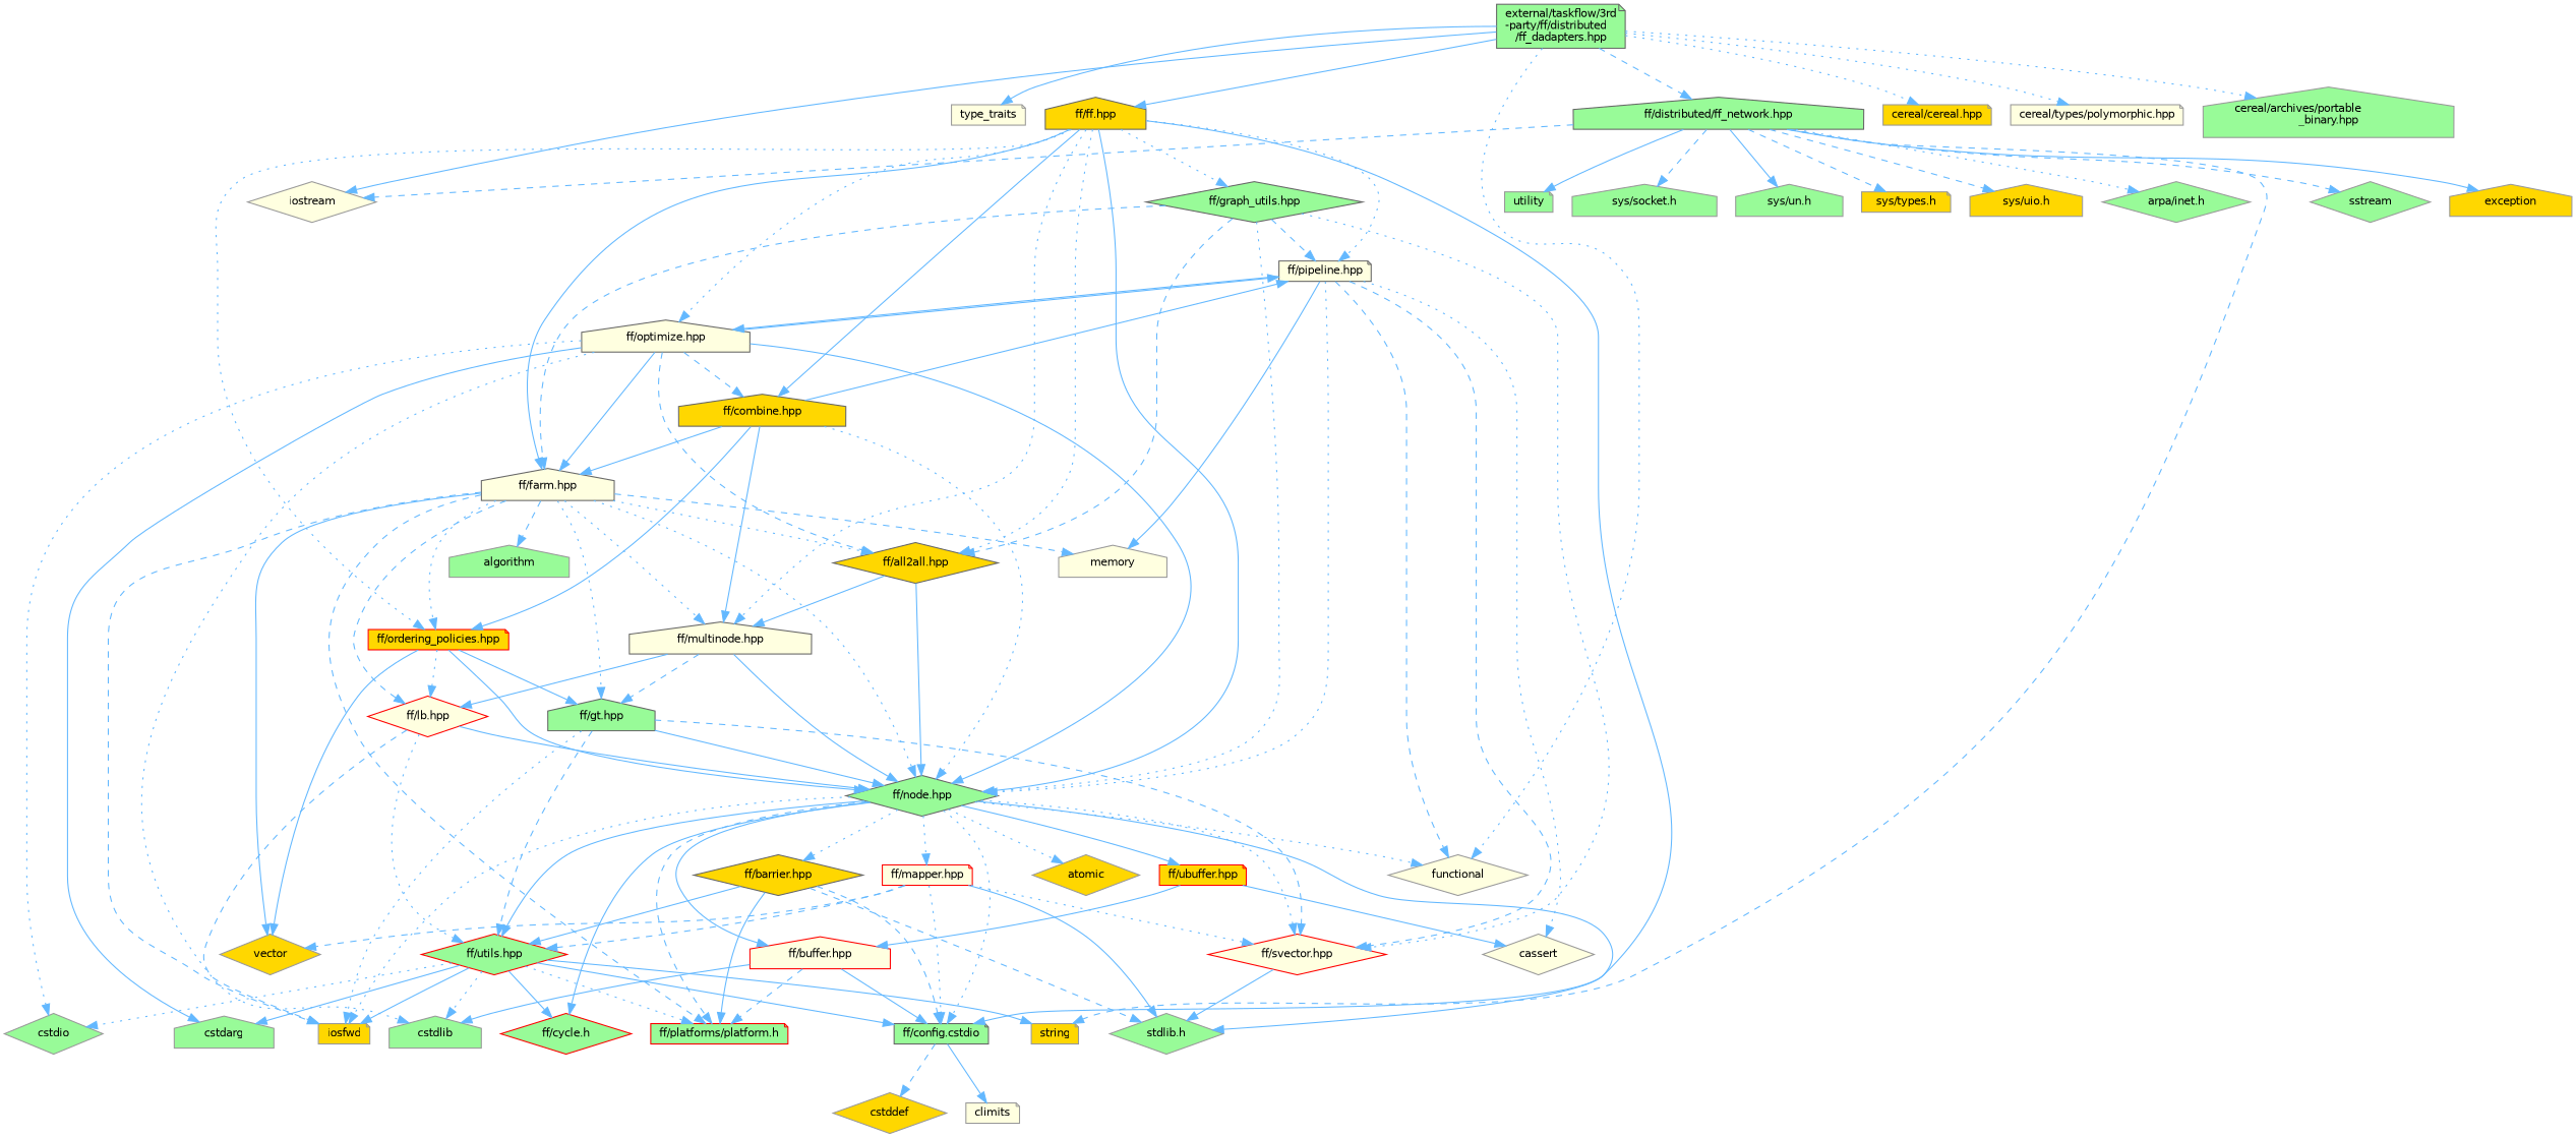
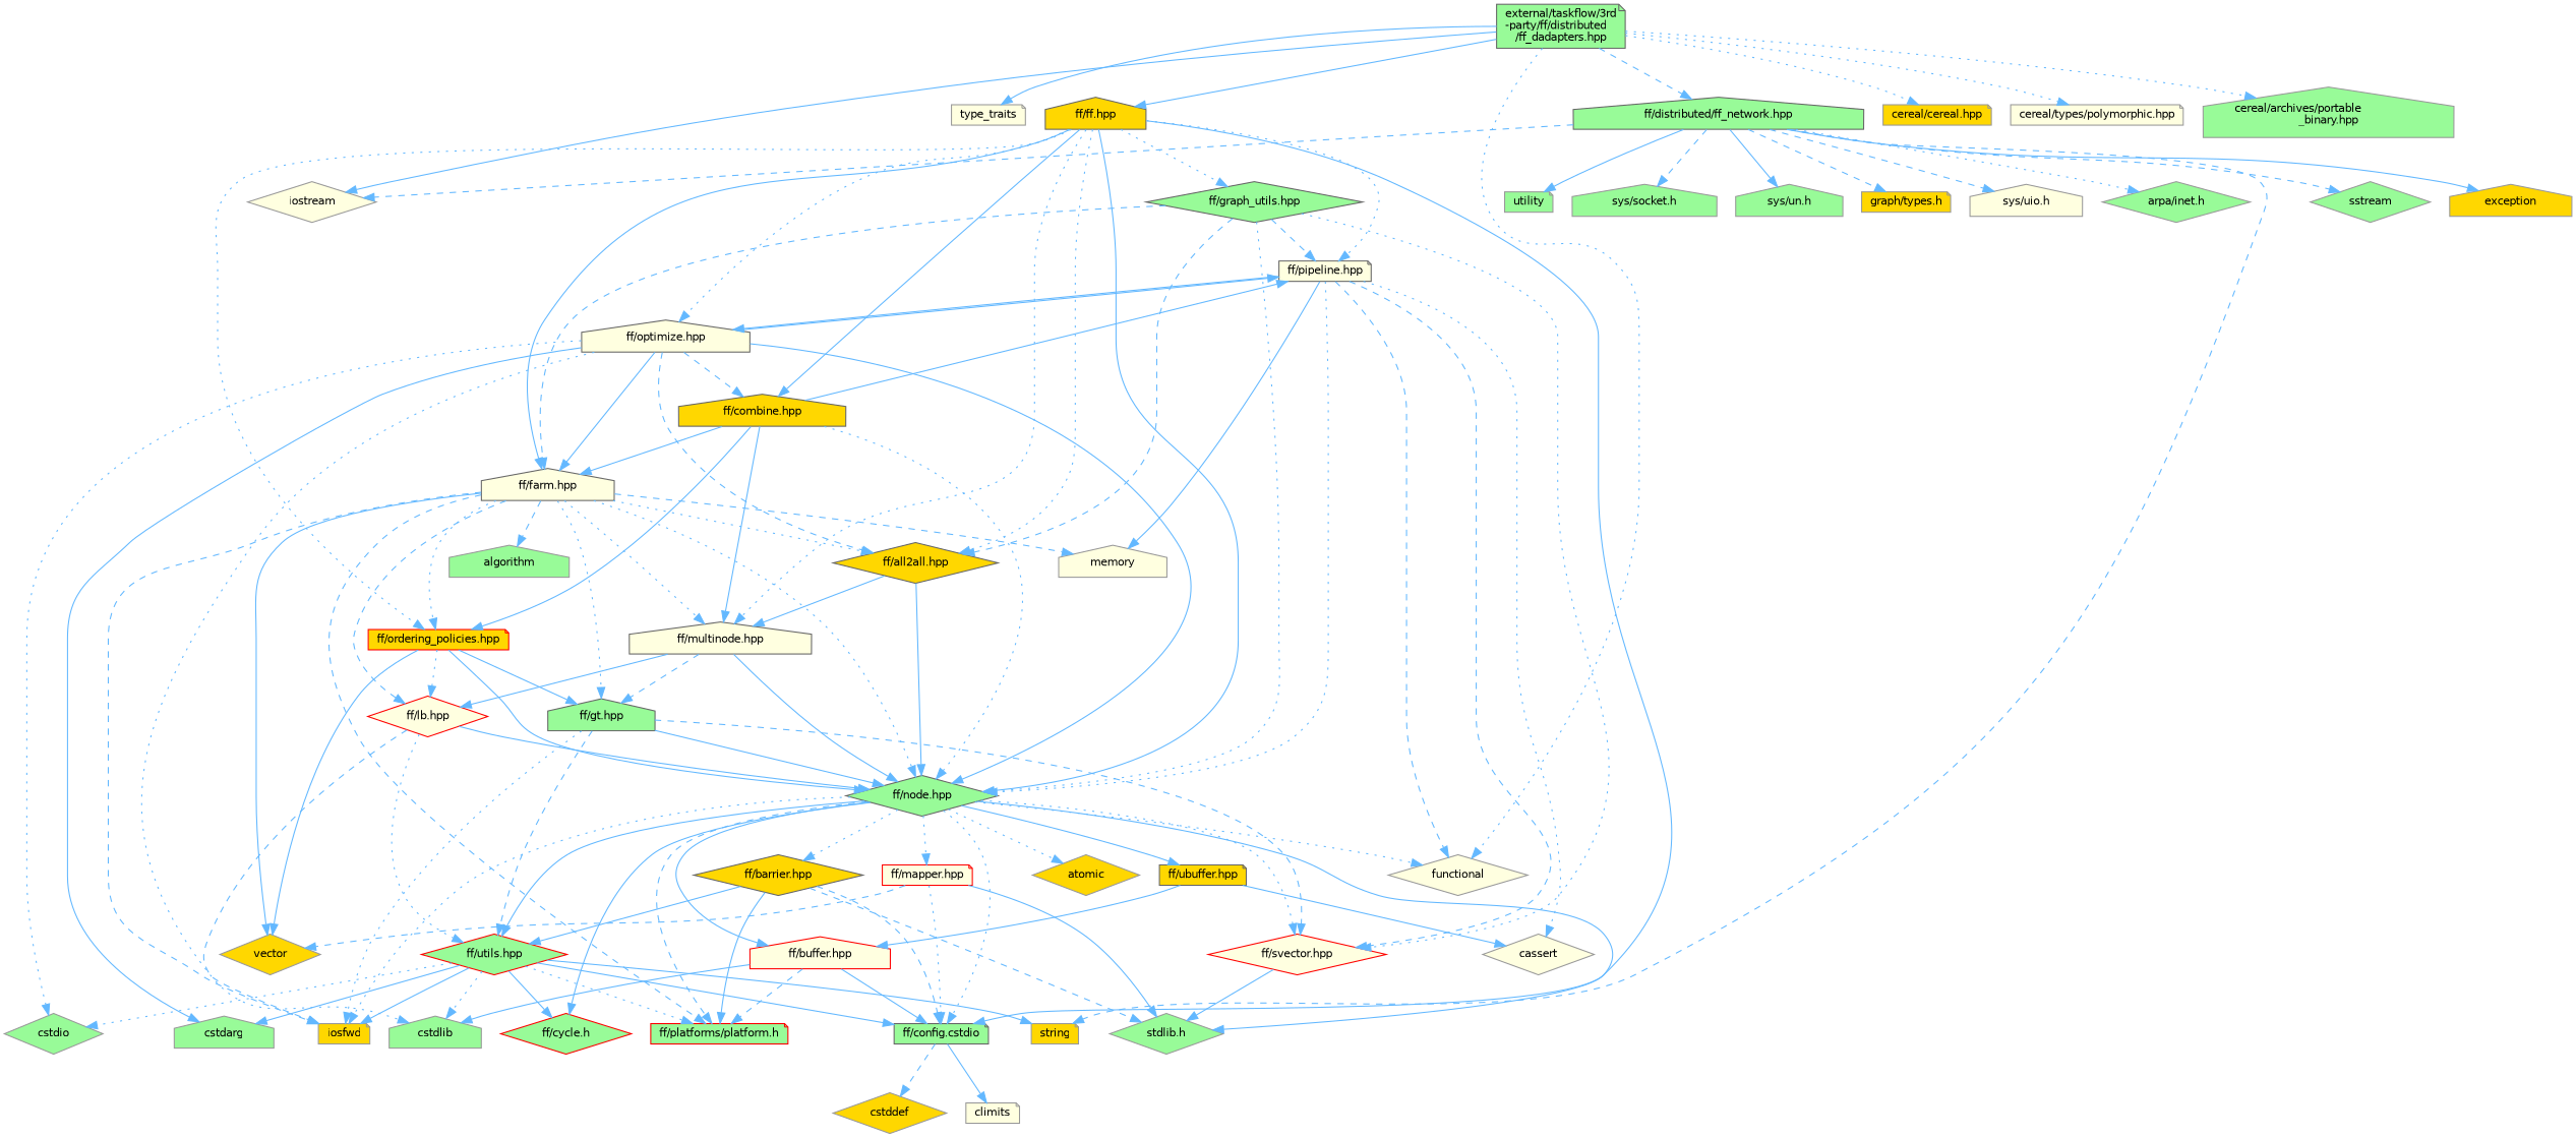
  digraph {
    node [color=grey60 fillcolor=palegreen fontname=Helvetica fontsize=10 shape=diamond style=filled]
    edge [color=steelblue1 fontname=Helvetica fontsize=10 labelfontname=Helvetica labelfontsize=10 style=solid]
    n1 [color=gray40 fontcolor=black height=0.2 label="external/taskflow/3rd\l-party/ff/distributed\l/ff_dadapters.hpp" shape=note width=0.4]
    n2 [fillcolor=lightyellow height=0.2 label=iostream width=0.4]
    n3 [fillcolor=lightyellow height=0.2 label=type_traits shape=note width=0.4]
    n4 [fillcolor=lightyellow height=0.2 label=functional width=0.4]
    n5 [color=grey40 fillcolor=gold height=0.2 label="ff/ff.hpp" shape=house width=0.4]
    n6 [color=grey40 height=0.2 label="ff/distributed/ff_network.hpp" shape=house width=0.4]
    n7 [fillcolor=gold height=0.2 label="cereal/cereal.hpp" shape=note width=0.4]
    n8 [fillcolor=lightyellow height=0.2 label="cereal/types/polymorphic.hpp" shape=note width=0.4]
    n9 [height=0.2 label="cereal/archives/portable\l_binary.hpp" shape=house width=0.4]
    n10 [color=grey40 height=0.2 label="ff/config.cstdio" shape=note width=0.4]
    n11 [color=grey40 height=0.2 label="ff/node.hpp" width=0.4]
    n12 [color=grey40 fillcolor=lightyellow height=0.2 label="ff/multinode.hpp" shape=house width=0.4]
    n13 [color=grey40 fillcolor=lightyellow height=0.2 label="ff/pipeline.hpp" shape=note width=0.4]
    n14 [color=grey40 fillcolor=lightyellow height=0.2 label="ff/optimize.hpp" shape=house width=0.4]
    n15 [color=grey40 fillcolor=lightyellow height=0.2 label="ff/farm.hpp" shape=house width=0.4]
    n16 [color=red fillcolor=gold height=0.2 label="ff/ordering_policies.hpp" shape=note width=0.4]
    n17 [color=grey40 fillcolor=gold height=0.2 label="ff/all2all.hpp" width=0.4]
    n18 [color=grey40 fillcolor=gold height=0.2 label="ff/combine.hpp" shape=house width=0.4]
    n19 [color=grey40 height=0.2 label="ff/graph_utils.hpp" width=0.4]
    n20 [fillcolor=gold height=0.2 label=string shape=note width=0.4]
    n21 [height=0.2 label=sstream width=0.4]
    n22 [fillcolor=gold height=0.2 label=exception shape=house width=0.4]
    n23 [height=0.2 label=utility shape=note width=0.4]
    n24 [height=0.2 label="sys/socket.h" shape=house width=0.4]
    n25 [height=0.2 label="sys/un.h" shape=house width=0.4]
-   n26 [fillcolor=gold height=0.2 label="sys/types.h" shape=note width=0.4]
-   n27 [fillcolor=gold height=0.2 label="sys/uio.h" shape=house width=0.4]
+   n26 [fillcolor=gold height=0.2 label="graph/types.h" shape=note width=0.4]
+   n27 [fillcolor=lightyellow height=0.2 label="sys/uio.h" shape=house width=0.4]
    n28 [height=0.2 label="arpa/inet.h" width=0.4]
    n29 [fillcolor=gold height=0.2 label=cstddef width=0.4]
    n30 [fillcolor=lightyellow height=0.2 label=climits shape=note width=0.4]
    n31 [height=0.2 label="stdlib.h" width=0.4]
    n32 [fillcolor=gold height=0.2 label=iosfwd shape=note width=0.4]
    n33 [color=red height=0.2 label="ff/platforms/platform.h" shape=note width=0.4]
    n34 [color=red height=0.2 label="ff/cycle.h" width=0.4]
    n35 [color=red height=0.2 label="ff/utils.hpp" width=0.4]
    n36 [color=red fillcolor=lightyellow height=0.2 label="ff/buffer.hpp" shape=house width=0.4]
-   n37 [color=red fillcolor=gold height=0.2 label="ff/ubuffer.hpp" shape=note width=0.4]
+   n37 [color=grey40 fillcolor=gold height=0.2 label="ff/ubuffer.hpp" shape=note width=0.4]
    n38 [color=red fillcolor=lightyellow height=0.2 label="ff/mapper.hpp" shape=note width=0.4]
    n39 [color=red fillcolor=lightyellow height=0.2 label="ff/svector.hpp" width=0.4]
    n40 [color=grey40 fillcolor=gold height=0.2 label="ff/barrier.hpp" width=0.4]
    n41 [fillcolor=gold height=0.2 label=atomic width=0.4]
    n42 [color=red fillcolor=lightyellow height=0.2 label="ff/lb.hpp" width=0.4]
    n43 [color=grey40 height=0.2 label="ff/gt.hpp" shape=house width=0.4]
    n44 [fillcolor=lightyellow height=0.2 label=cassert width=0.4]
    n45 [fillcolor=lightyellow height=0.2 label=memory shape=house width=0.4]
    n46 [height=0.2 label=cstdio width=0.4]
    n47 [height=0.2 label=cstdlib shape=house width=0.4]
    n48 [height=0.2 label=cstdarg shape=house width=0.4]
    n49 [fillcolor=gold height=0.2 label=vector width=0.4]
    n50 [height=0.2 label=algorithm shape=house width=0.4]
    n1 -> n2
    n1 -> n3
    n1 -> n4 [style=dotted]
    n1 -> n5
    n1 -> n6 [style=dashed]
    n1 -> n7 [style=dotted]
    n1 -> n8 [style=dotted]
    n1 -> n9 [style=dotted]
    n5 -> n10
    n5 -> n11
    n5 -> n12 [style=dotted]
    n5 -> n13 [style=dotted]
    n5 -> n14 [style=dotted]
    n5 -> n15
    n5 -> n16 [style=dotted]
    n5 -> n17 [style=dotted]
    n5 -> n18
    n5 -> n19 [style=dotted]
    n6 -> n2 [style=dashed]
    n6 -> n20 [style=dashed]
    n6 -> n21 [style=dashed]
    n6 -> n22
    n6 -> n23
    n6 -> n24 [style=dashed]
    n6 -> n25
    n6 -> n26 [style=dashed]
    n6 -> n27 [style=dashed]
    n6 -> n28 [style=dotted]
    n10 -> n29 [style=dashed]
    n10 -> n30
    n11 -> n4 [style=dotted]
    n11 -> n10 [style=dotted]
    n11 -> n31
    n11 -> n32 [style=dotted]
    n11 -> n33 [style=dashed]
    n11 -> n34
    n11 -> n35
    n11 -> n36
    n11 -> n37
    n11 -> n38 [style=dotted]
    n11 -> n39 [style=dotted]
    n11 -> n40 [style=dotted]
    n11 -> n41 [style=dotted]
    n12 -> n11
    n12 -> n42
    n12 -> n43 [style=dashed]
    n13 -> n4 [style=dashed]
    n13 -> n11 [style=dotted]
    n13 -> n14
    n13 -> n39 [style=dashed]
    n13 -> n44 [style=dotted]
    n13 -> n45
    n14 -> n11
    n14 -> n13
    n14 -> n15
    n14 -> n17 [style=dashed]
    n14 -> n18 [style=dashed]
    n14 -> n46 [style=dotted]
    n14 -> n47 [style=dotted]
    n14 -> n48
    n15 -> n11 [style=dotted]
    n15 -> n12 [style=dotted]
    n15 -> n16 [style=dotted]
    n15 -> n17 [style=dotted]
    n15 -> n32 [style=dashed]
    n15 -> n33 [style=dashed]
    n15 -> n42 [style=dashed]
    n15 -> n43 [style=dotted]
    n15 -> n45 [style=dashed]
    n15 -> n49
    n15 -> n50 [style=dashed]
    n16 -> n11
    n16 -> n42 [style=dotted]
    n16 -> n43
    n16 -> n49
    n17 -> n11
    n17 -> n12
    n18 -> n11 [style=dotted]
    n18 -> n12
    n18 -> n13
    n18 -> n15
    n18 -> n16
    n19 -> n11 [style=dotted]
    n19 -> n13 [style=dashed]
    n19 -> n15 [style=dashed]
    n19 -> n17 [style=dashed]
    n19 -> n39 [style=dotted]
    n35 -> n10
    n35 -> n20
    n35 -> n32
    n35 -> n33 [style=dotted]
    n35 -> n34
    n35 -> n46 [style=dotted]
    n35 -> n47 [style=dotted]
    n35 -> n48
    n36 -> n10
    n36 -> n33 [style=dashed]
    n36 -> n47
    n37 -> n36
    n37 -> n44
    n38 -> n10 [style=dotted]
    n38 -> n31
-   n38 -> n35 [style=dashed]
-   n38 -> n39 [style=dotted]
    n38 -> n49 [style=dashed]
    n39 -> n31
    n40 -> n10 [style=dashed]
    n40 -> n31 [style=dashed]
    n40 -> n33
    n40 -> n35
    n42 -> n11
    n42 -> n32 [style=dashed]
    n42 -> n35 [style=dotted]
    n43 -> n11
    n43 -> n32 [style=dotted]
    n43 -> n35 [style=dashed]
    n43 -> n39 [style=dashed]
  }
